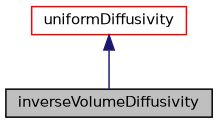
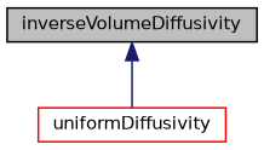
  digraph {
    node [fontname=Helvetica fontsize=10 shape=record]
    n1 [color=black fillcolor=grey75 fontcolor=black height=0.2 label=inverseVolumeDiffusivity style=filled width=0.4]
    n2 [color=red height=0.2 label=uniformDiffusivity width=0.4]
-   n2 -> n1 [color=midnightblue dir=back fontname=Helvetica fontsize=10 labelfontname=Helvetica labelfontsize=10 style=solid]
+   n1 -> n2 [color=midnightblue dir=back fontname=Helvetica fontsize=10 labelfontname=Helvetica labelfontsize=10 style=solid]
  }
